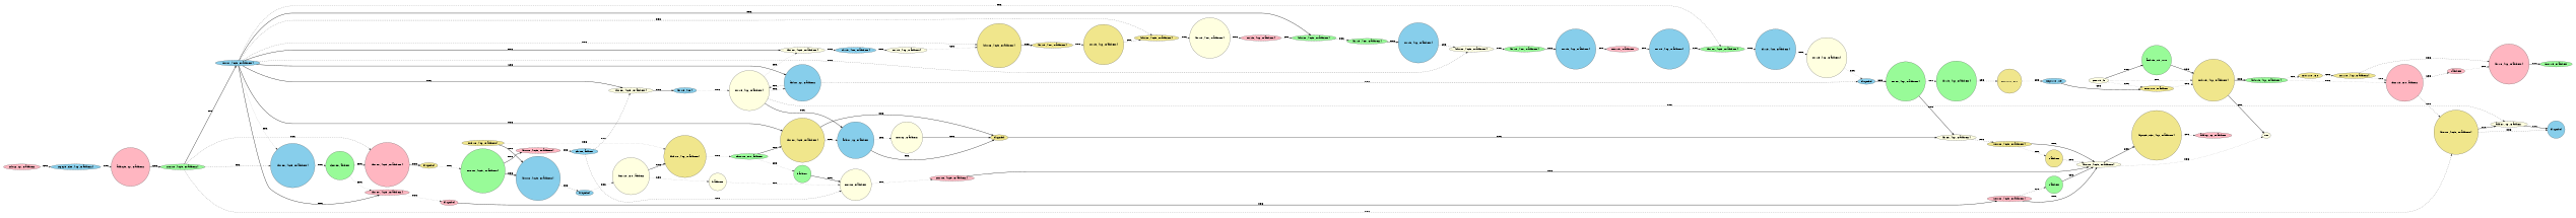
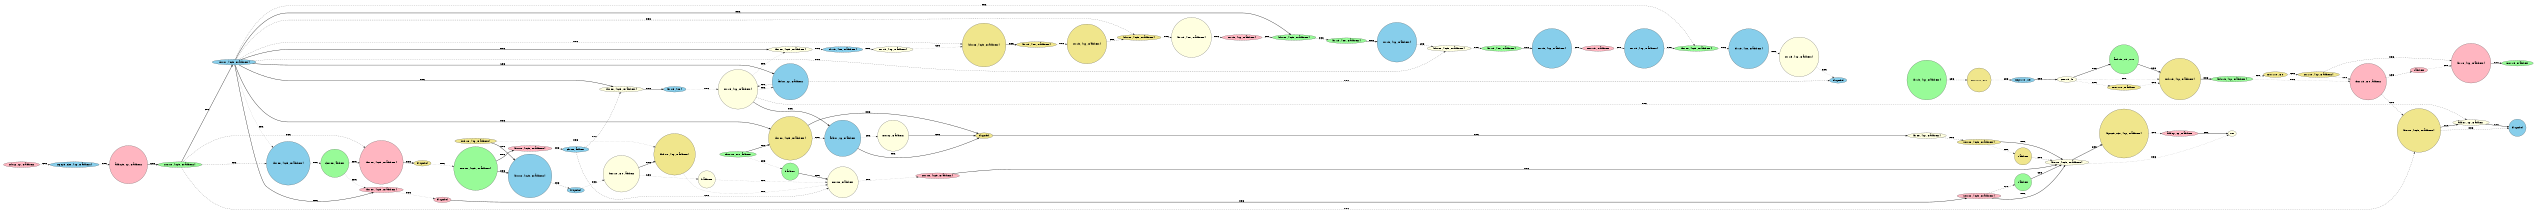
  digraph {
    rankdir=LR
    node [fillcolor=khaki shape=ellipse style=filled]
    edge [style=dotted]
    n1 [fillcolor=lightpink label="sub sp , sp , # address"]
    n2 [fillcolor=skyblue label="stp x29 , x30 , [ sp , # address ]"]
    n3 [fillcolor=lightpink label="add x29 , sp , # address" shape=circle]
    n4 [fillcolor=palegreen label="stur x0 , [ x29 , #- address ]"]
    n5 [fillcolor=skyblue label="stur x1 , [ x29 , #- address ]"]
    n6 [fillcolor=skyblue label="ldur x8 , [ x29 , #- address ]" shape=circle]
    n7 [fillcolor=lightpink label="ldur x0 , [ x29 , #- address ]" shape=circle]
    n8 [label="ldur x0 , [ x29 , #- address ]" shape=circle]
    n9 [fillcolor=lightpink label="ldur x0 , [ x29 , #- address ]"]
    n10 [fillcolor=lightyellow label="ldur x8 , [ x29 , #- address ]"]
    n11 [fillcolor=lightyellow label="ldur x8 , [ x29 , #- address ]"]
    n12 [label="ldur x8 , [ x29 , #- address ]" shape=circle]
    n13 [label="ldur x8 , [ x29 , #- address ]"]
    n14 [fillcolor=palegreen label="ldur x8 , [ x29 , #- address ]"]
    n15 [fillcolor=lightyellow label="ldur x8 , [ x29 , #- address ]"]
    n16 [fillcolor=palegreen label="ldur x8 , [ x29 , #- address ]"]
    n17 [label="ldur x0 , [ x29 , #- address ]" shape=circle]
    n18 [fillcolor=skyblue label="add x0 , sp , # address" shape=circle]
    n19 [fillcolor=palegreen label="cbnz x8 , address" shape=circle]
    n20 [label="bl symbol"]
    n21 [fillcolor=lightyellow label="add x1 , sp , # address"]
    n22 [fillcolor=skyblue label="bl symbol" shape=circle]
    n23 [fillcolor=lightpink label="bl symbol"]
    n24 [fillcolor=skyblue label="ldr w9 , [ x8 ]"]
    n25 [fillcolor=skyblue label="ldr w9 , [ x8 , # address ]"]
    n26 [label="ldr w9 , [ x8 , # address ]"]
    n27 [fillcolor=lightyellow label="ldr w9 , [ x8 , # address ]" shape=circle]
    n28 [fillcolor=palegreen label="ldr w9 , [ x8 , # address ]"]
    n29 [fillcolor=palegreen label="ldr w9 , [ x8 , # address ]"]
    n30 [fillcolor=skyblue label="ldr w9 , [ x8 , # address ]" shape=circle]
    n31 [fillcolor=skyblue label="add x1 , sp , # address" shape=circle]
    n32 [label="bl symbol"]
    n33 [fillcolor=palegreen label="stur x0 , [ x29 , #- address ]" shape=circle]
    n34 [fillcolor=lightpink label="stur x0 , [ x29 , #- address ]"]
    n35 [fillcolor=lightpink label="ldur x8 , [ x29 , #- address ]"]
    n36 [fillcolor=skyblue label="ldur x0 , [ x29 , #- address ]" shape=circle]
    n37 [fillcolor=skyblue label="cbz x8 , address"]
    n38 [fillcolor=skyblue label="bl symbol"]
    n39 [fillcolor=lightyellow label="mov x8 , # address" shape=circle]
    n40 [fillcolor=lightpink label="stur x8 , [ x29 , #- address ]"]
    n41 [fillcolor=lightyellow label="ldur x0 , [ x29 , #- address ]"]
    n42 [fillcolor=lightyellow label="str w9 , [ sp , # address ]" shape=circle]
    n43 [fillcolor=palegreen label="b address" shape=circle]
    n44 [label="ldp x29 , x30 , [ sp , # address ]" shape=circle]
    n45 [fillcolor=lightyellow label=ret]
    n46 [fillcolor=lightpink label="add sp , sp , # address"]
    n47 [fillcolor=skyblue label="bl symbol"]
-   n48 [fillcolor=palegreen label="str x0 , [ sp , # address ]" shape=circle]
    n49 [fillcolor=lightyellow label="mov x2 , # address" shape=circle]
    n50 [fillcolor=lightyellow label="str w9 , [ sp , # address ]"]
    n51 [label="str w9 , [ sp , # address ]" shape=circle]
    n52 [fillcolor=lightpink label="str w9 , [ sp , # address ]"]
    n53 [fillcolor=skyblue label="str w9 , [ sp , # address ]" shape=circle]
    n54 [fillcolor=skyblue label="str w9 , [ sp , # address ]" shape=circle]
    n55 [fillcolor=lightpink label="mov w9 , # address"]
    n56 [fillcolor=skyblue label="str w9 , [ sp , # address ]" shape=circle]
    n57 [fillcolor=lightyellow label="str w9 , [ sp , # address ]" shape=circle]
    n58 [fillcolor=palegreen label="ldr w9 , [ sp , # address ]" shape=circle]
    n59 [fillcolor=lightyellow label="ldr x8 , [ sp , # address ]"]
    n60 [label="mov w10 , # 0" shape=circle]
    n61 [label="stur x8 , [ x29 , #- address ]"]
    n62 [fillcolor=skyblue label="cmp w10 , w9"]
    n63 [fillcolor=lightyellow label="cset w9 , le"]
    n64 [label="mov w10 , # address"]
    n65 [fillcolor=palegreen label="and w9 , w9 , w10" shape=circle]
    n66 [label="strb w9 , [ sp , # address ]" shape=circle]
    n67 [fillcolor=palegreen label="ldrb w9 , [ sp , # address ]"]
    n68 [label="mov w10 , # 0"]
    n69 [fillcolor=lightpink label="tbnz w9 , # 0 , address" shape=circle]
    n70 [label="str w10 , [ sp , # address ]"]
    n71 [fillcolor=lightpink label="b address"]
    n72 [fillcolor=lightpink label="ldr w8 , [ sp , # address ]" shape=circle]
    n73 [fillcolor=palegreen label="mov w9 , # address"]
    n74 [label="ldrb w8 , [ sp , # address ]" shape=circle]
    n75 [fillcolor=palegreen label="tbnz w8 , # 0 , address"]
    n76 [fillcolor=palegreen label="b address" shape=circle]
    n77 [fillcolor=lightyellow label="b address" shape=circle]
    n78 [label="strb w8 , [ sp , # address ]"]
    n79 [fillcolor=lightyellow label="tbnz w0 , # 0 , address" shape=circle]
    n80 [label="b address" shape=circle]
    n1 -> n2 [label=CFG style=dashed]
    n2 -> n3 [label=CFG]
    n3 -> n4 [label=CFG style=bold]
    n4 -> n5 [label=CFG style=bold]
    n4 -> n6 [label=DFG style=dashed]
    n4 -> n7 [label=DFG style=dashed]
    n4 -> n8 [label=DFG style=dashed]
    n5 -> n6 [label=CFG]
    n5 -> n9 [label=DFG style=bold]
    n5 -> n10 [label=DFG style=bold]
    n5 -> n11 [label=DFG style=bold]
    n5 -> n12 [label=DFG style=dashed]
    n5 -> n13 [label=DFG style=dashed]
    n5 -> n14 [label=DFG style=bold]
    n5 -> n15 [label=DFG style=dashed]
    n5 -> n16 [label=DFG style=dashed]
    n5 -> n17 [label=DFG style=bold]
    n5 -> n18 [label=CFG style=bold]
    n6 -> n19 [label=DFG]
    n7 -> n20 [label=DFG style=bold]
    n8 -> n21 [label=CFG style=bold]
    n8 -> n22 [label=DFG style=dashed]
    n9 -> n23 [label=DFG]
    n10 -> n24 [label=DFG style=bold]
    n11 -> n25 [label=DFG]
    n12 -> n26 [label=DFG style=bold]
    n13 -> n27 [label=DFG]
    n14 -> n28 [label=DFG style=dashed]
    n15 -> n29 [label=DFG style=dashed]
    n16 -> n30 [label=DFG]
    n17 -> n31 [label=CFG style=dashed]
    n17 -> n32 [label=DFG style=bold]
    n18 -> n42 [label=CFG style=dashed]
    n18 -> n47 [label=DFG style=dashed]
    n19 -> n7 [label=CFG style=dashed]
    n19 -> n9 [label=CFG]
    n20 -> n33 [label=DFG]
    n21 -> n22 [label=DFG style=bold]
    n23 -> n34 [label=DFG style=bold]
    n24 -> n42 [label=DFG]
    n25 -> n50 [label=DFG]
    n26 -> n51 [label=DFG]
    n27 -> n52 [label=DFG]
    n28 -> n53 [label=DFG style=bold]
    n29 -> n54 [label=DFG style=bold]
    n30 -> n57 [label=DFG]
    n31 -> n32 [label=DFG style=bold]
    n31 -> n49 [label=CFG]
    n32 -> n59 [label=CFG style=bold]
    n33 -> n35 [label=DFG style=bold]
    n33 -> n36 [label=DFG style=bold]
    n34 -> n41 [label=DFG style=bold]
    n34 -> n43 [label=CFG style=dashed]
    n35 -> n37 [label=DFG]
    n36 -> n38 [label=DFG style=dashed]
    n37 -> n10 [label=CFG style=dashed]
    n37 -> n39 [label=CFG style=dashed]
    n38 -> n79 [label=DFG]
    n39 -> n40 [label=CFG]
    n40 -> n41 [label=DFG style=bold]
    n41 -> n44 [label=CFG style=bold]
    n41 -> n45 [label=DFG]
    n42 -> n11 [label=CFG]
    n42 -> n18 [label=DFG]
    n42 -> n21 [label=DFG style=dashed]
    n42 -> n31 [label=DFG style=bold]
    n43 -> n41 [label=CFG style=bold]
    n44 -> n46 [label=CFG]
-   n66 -> n45 [label=CFG style=bold]
-   n47 -> n48 [label=DFG style=bold]
-   n48 -> n58 [label=CFG]
-   n48 -> n59 [label=DFG style=bold]
+   n46 -> n45 [label=CFG style=bold]
    n49 -> n32 [label=CFG style=bold]
    n50 -> n12 [label=CFG]
    n51 -> n13 [label=CFG style=dashed]
    n52 -> n14 [label=CFG style=dashed]
    n53 -> n15 [label=CFG style=dashed]
    n54 -> n55 [label=CFG]
    n55 -> n56 [label=CFG]
    n56 -> n16 [label=CFG style=dashed]
    n57 -> n47 [label=CFG]
    n58 -> n60 [label=CFG style=dashed]
    n59 -> n61 [label=DFG style=dashed]
    n60 -> n62 [label=CFG]
    n61 -> n41 [label=DFG style=bold]
    n61 -> n80 [label=CFG]
-   n62 -> n64 [label=CFG style=bold]
+   n62 -> n63 [label=CFG style=bold]
    n63 -> n64 [label=CFG]
    n63 -> n65 [label=DFG style=bold]
    n63 -> n66 [label=CFG]
    n64 -> n66 [label=CFG]
    n65 -> n66 [label=DFG style=bold]
    n66 -> n67 [label=DFG style=bold]
    n67 -> n68 [label=CFG]
    n67 -> n69 [label=DFG]
    n68 -> n70 [label=CFG style=dashed]
    n69 -> n8 [label=CFG style=dashed]
    n69 -> n71 [label=CFG style=dashed]
    n70 -> n69 [label=CFG]
    n70 -> n72 [label=DFG style=dashed]
    n71 -> n72 [label=CFG]
    n72 -> n73 [label=CFG style=bold]
-   n74 -> n75 [label=DFG]
+   n74 -> n39 [label=DFG]
    n75 -> n17 [label=CFG style=bold]
    n75 -> n76 [label=CFG]
    n76 -> n39 [label=CFG style=bold]
    n77 -> n39 [label=CFG]
    n78 -> n36 [label=CFG style=bold]
    n78 -> n74 [label=DFG]
    n79 -> n74 [label=CFG style=bold]
    n79 -> n77 [label=CFG]
    n80 -> n41 [label=CFG style=dashed]
  }
